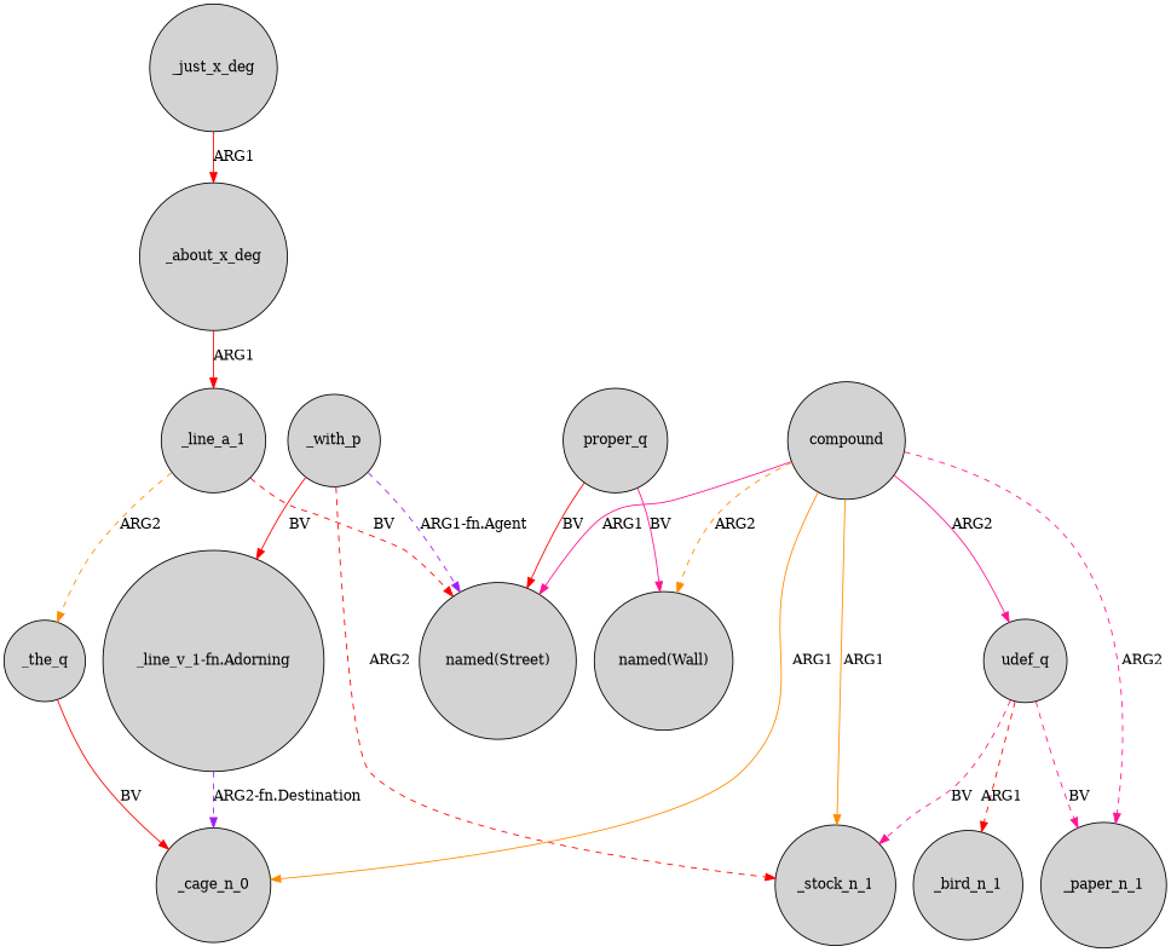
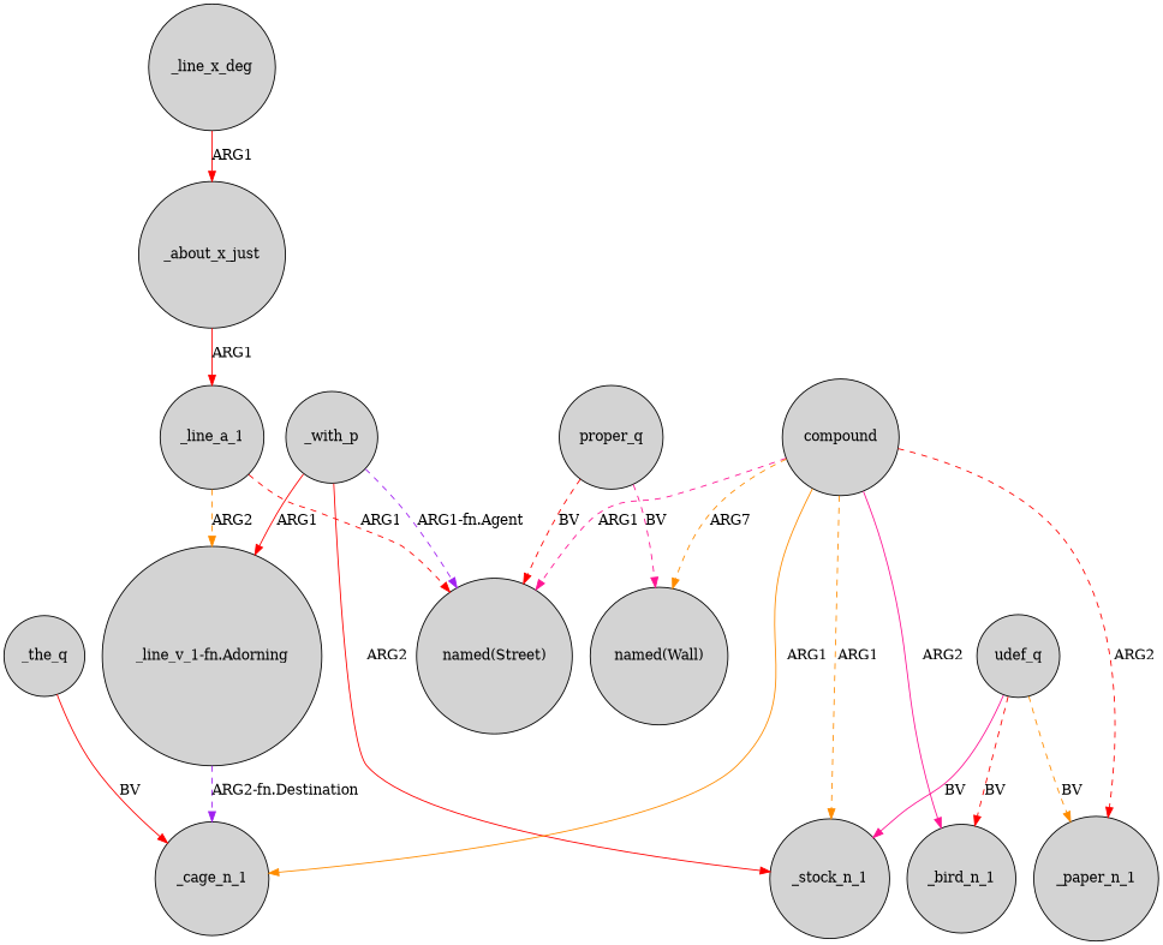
  digraph {
    node [shape=circle style=filled]
    edge [color=red style=dashed]
    "_line_v_1-fn.Adorning"
-   _cage_n_1 [label=_cage_n_0]
+   _cage_n_1
    _with_p
    "named(Street)"
    _stock_n_1
-   _just_x_deg
-   _about_x_deg
+   _just_x_deg [label=_line_x_deg]
+   _about_x_deg [label=_about_x_just]
    n8 [label=_line_a_1]
    compound
    "named(Wall)"
    _bird_n_1
    _paper_n_1
    proper_q
    _the_q
    udef_q
    "_line_v_1-fn.Adorning" -> _cage_n_1 [color=purple label="ARG2-fn.Destination"]
-   _with_p -> "_line_v_1-fn.Adorning" [label=BV style=solid]
+   _with_p -> "_line_v_1-fn.Adorning" [label=ARG1 style=solid]
    _with_p -> "named(Street)" [color=purple label="ARG1-fn.Agent"]
-   _with_p -> _stock_n_1 [label=ARG2]
+   _with_p -> _stock_n_1 [label=ARG2 style=solid]
    _just_x_deg -> _about_x_deg [label=ARG1 style=solid]
    _about_x_deg -> n8 [label=ARG1 style=solid]
-   n8 -> _the_q [color=darkorange label=ARG2]
-   n8 -> "named(Street)" [label=BV]
+   n8 -> "_line_v_1-fn.Adorning" [color=darkorange label=ARG2]
+   n8 -> "named(Street)" [label=ARG1]
    compound -> _cage_n_1 [color=darkorange label=ARG1 style=solid]
-   compound -> "named(Street)" [color=deeppink label=ARG1 style=solid]
-   compound -> _stock_n_1 [color=darkorange label=ARG1 style=solid]
-   compound -> "named(Wall)" [color=darkorange label=ARG2]
-   compound -> udef_q [color=deeppink label=ARG2 style=solid]
-   compound -> _paper_n_1 [color=deeppink label=ARG2]
-   proper_q -> "named(Street)" [label=BV style=solid]
-   proper_q -> "named(Wall)" [color=deeppink label=BV style=solid]
+   compound -> "named(Street)" [color=deeppink label=ARG1]
+   compound -> _stock_n_1 [color=darkorange label=ARG1]
+   compound -> "named(Wall)" [color=darkorange label=ARG7]
+   compound -> _bird_n_1 [color=deeppink label=ARG2 style=solid]
+   compound -> _paper_n_1 [label=ARG2]
+   proper_q -> "named(Street)" [label=BV]
+   proper_q -> "named(Wall)" [color=deeppink label=BV]
    _the_q -> _cage_n_1 [label=BV style=solid]
-   udef_q -> _stock_n_1 [color=deeppink label=BV]
-   udef_q -> _bird_n_1 [label=ARG1]
-   udef_q -> _paper_n_1 [color=deeppink label=BV]
+   udef_q -> _stock_n_1 [color=deeppink label=BV style=solid]
+   udef_q -> _bird_n_1 [label=BV]
+   udef_q -> _paper_n_1 [color=darkorange label=BV]
  }
